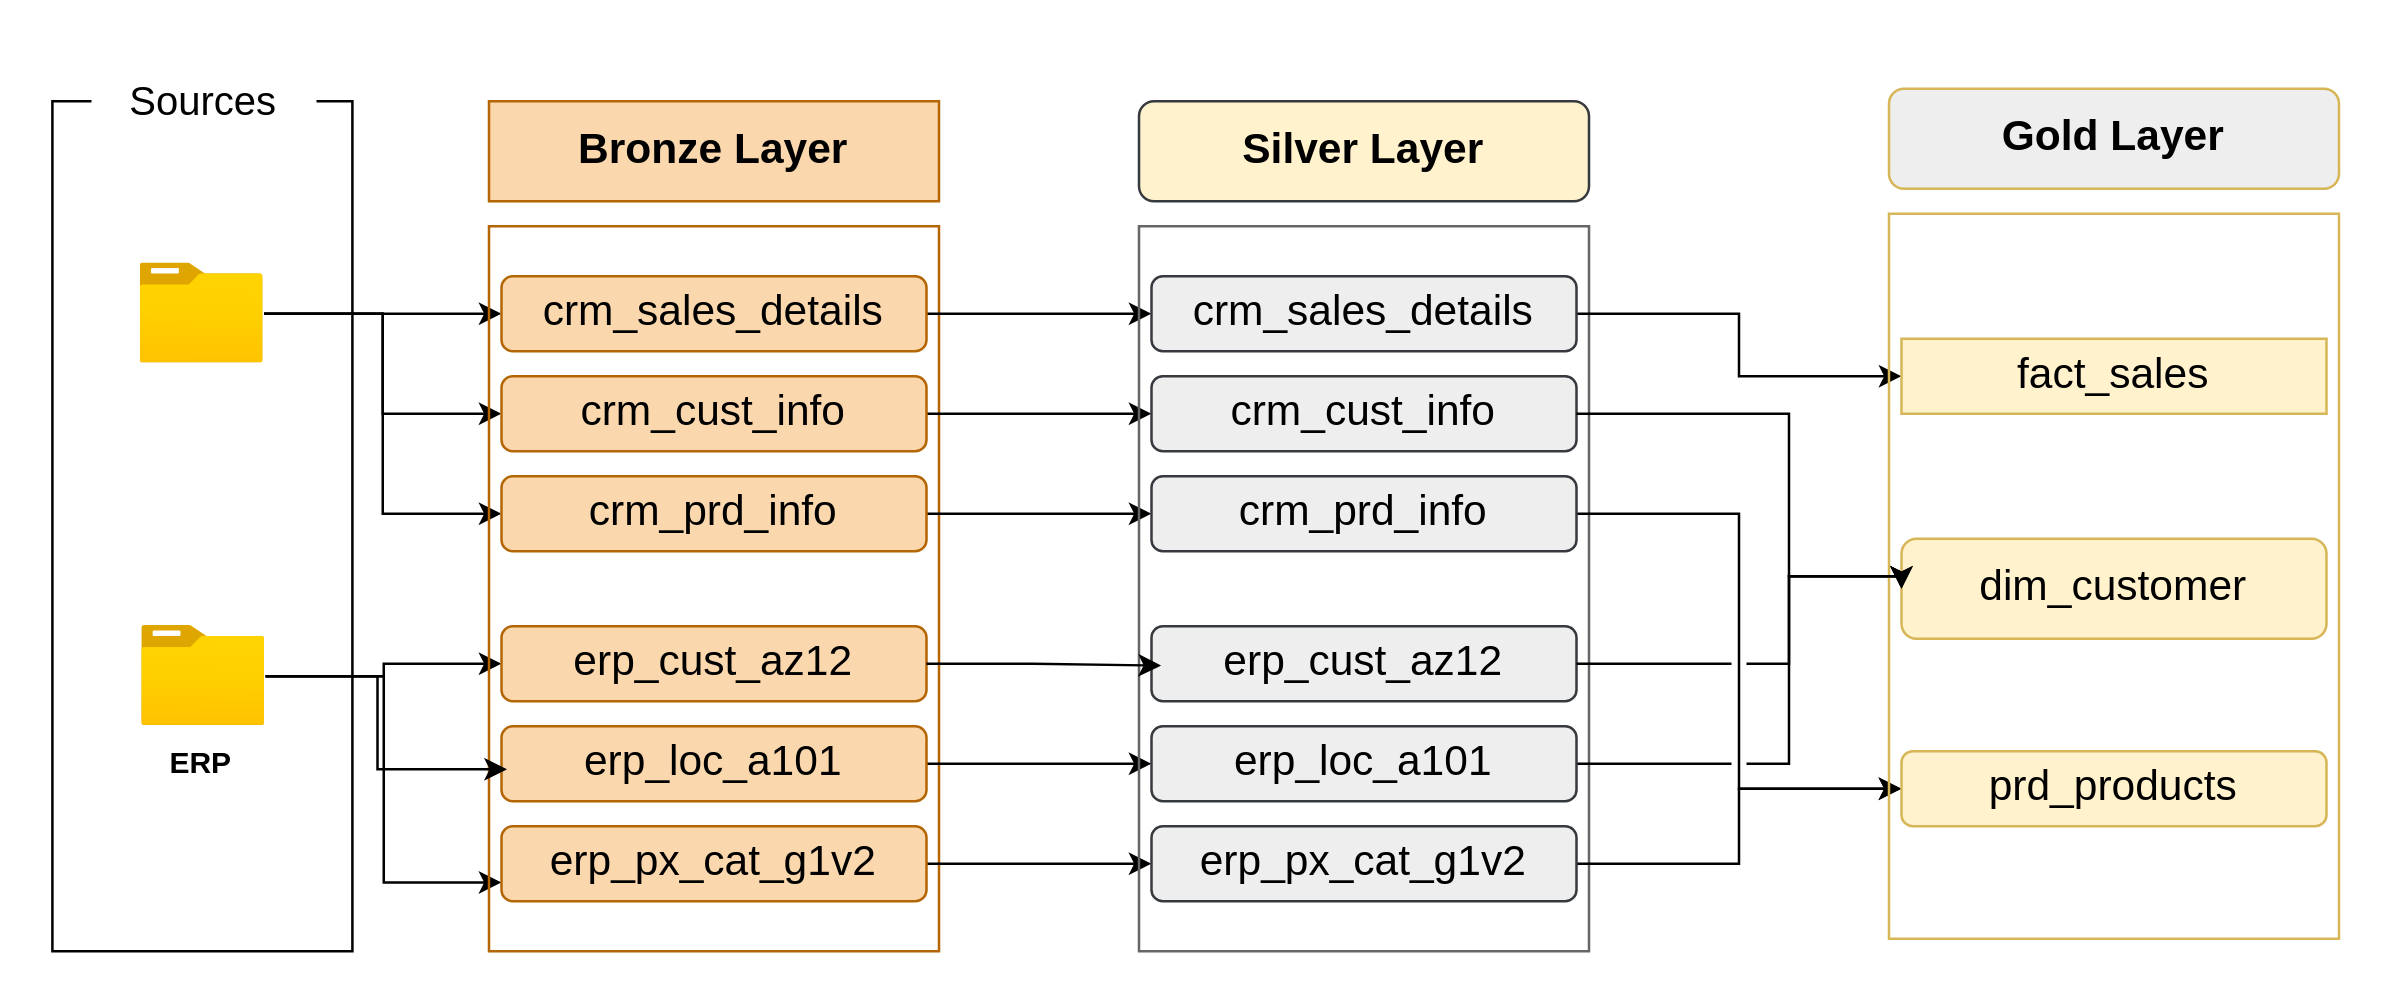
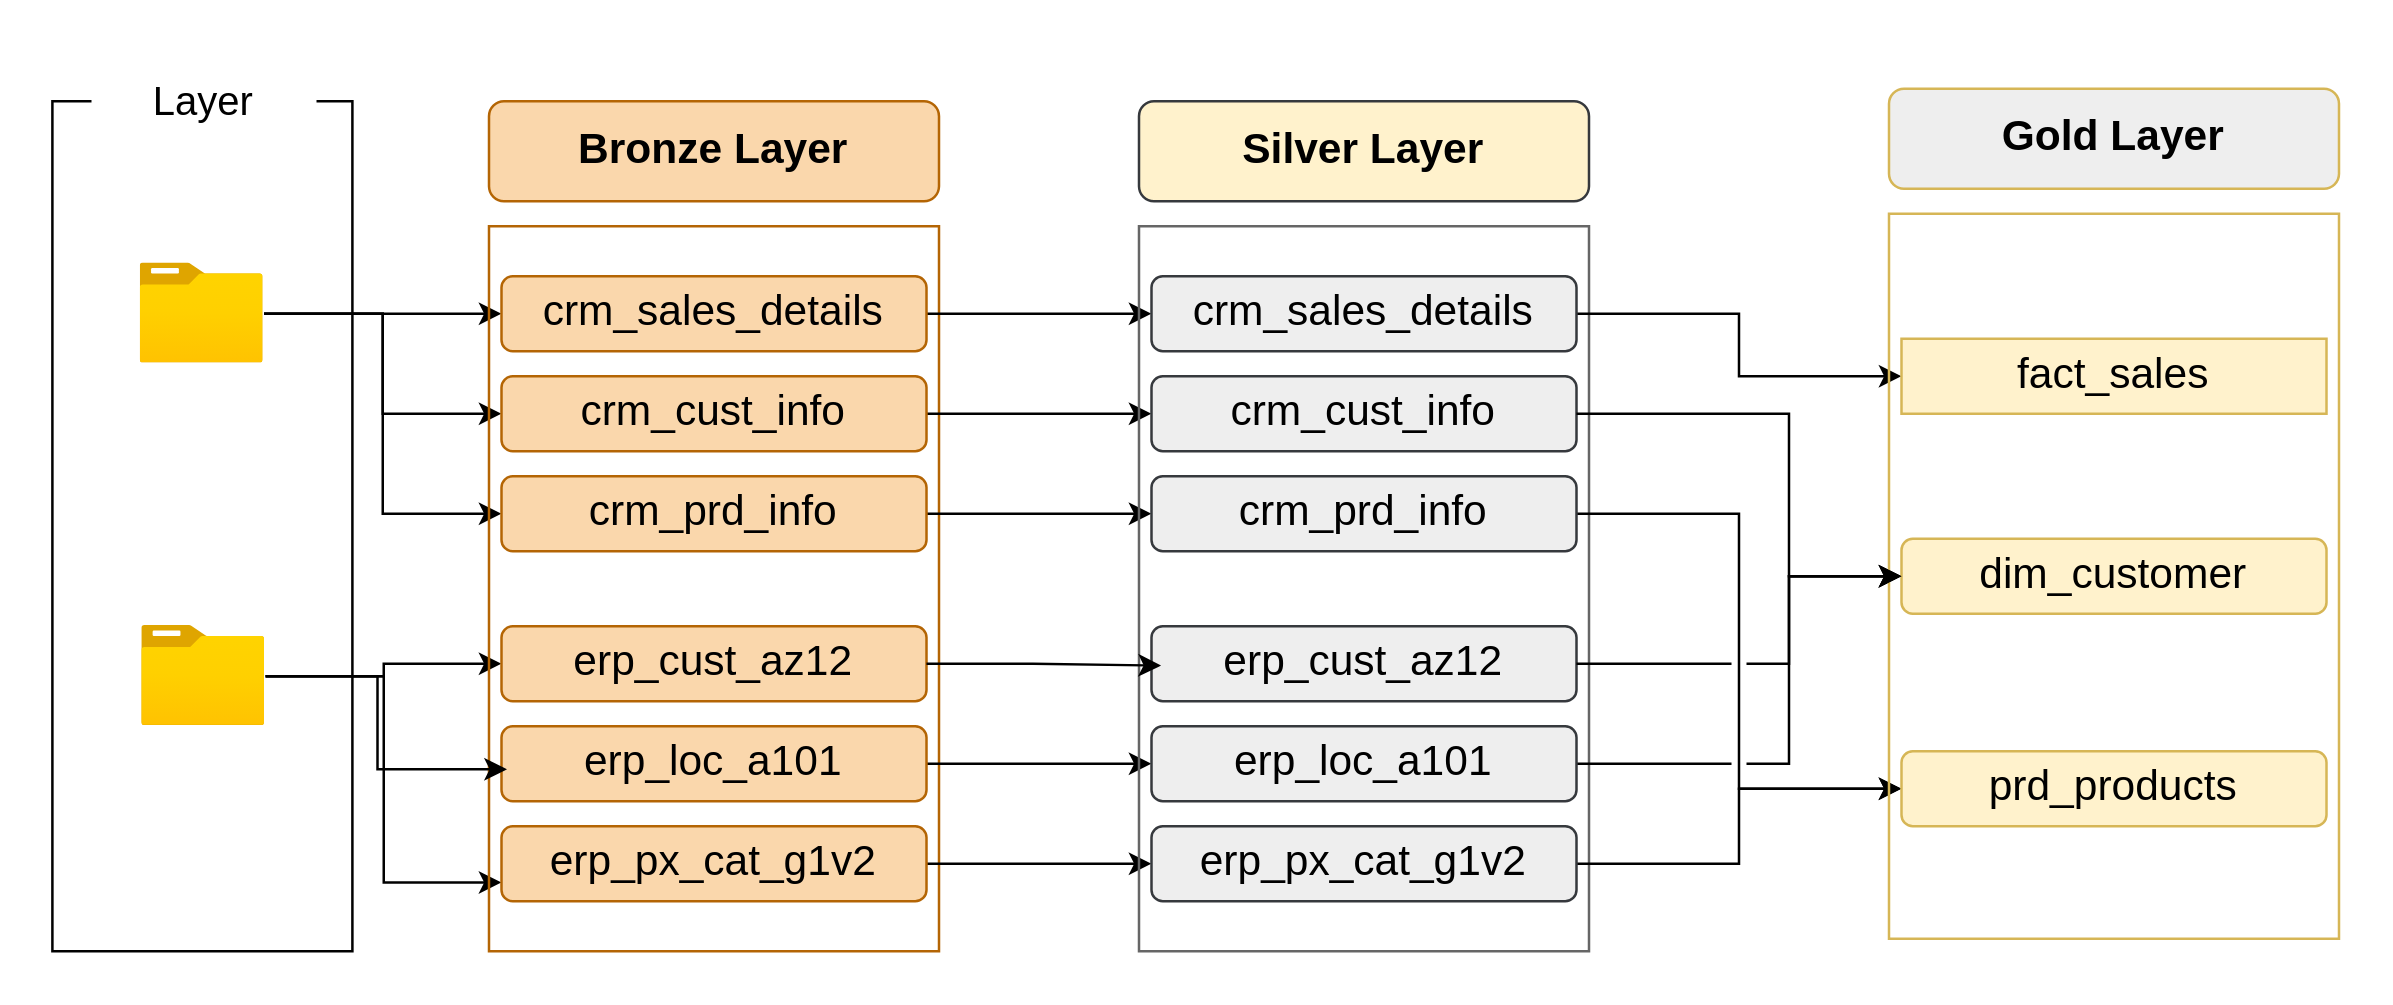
  <mxCell id="0" />
  <mxCell id="1" parent="0" />
  <mxCell id="2" value="" style="rounded=0;whiteSpace=wrap;html=1;" vertex="1" parent="1"><mxGeometry x="20.36" y="40" width="120" height="340" as="geometry" /></mxCell>
- <mxCell id="3" value="&lt;font style=&quot;font-size: 16px;&quot;&gt;Sources&lt;/font&gt;" style="rounded=0;whiteSpace=wrap;html=1;strokeColor=none;" vertex="1" parent="1"><mxGeometry x="36" y="20" width="90" height="40" as="geometry" /></mxCell>
+ <mxCell id="3" value="&lt;font style=&quot;font-size: 16px;&quot;&gt;Layer&lt;/font&gt;" style="rounded=0;whiteSpace=wrap;html=1;strokeColor=none;" vertex="1" parent="1"><mxGeometry x="36" y="20" width="90" height="40" as="geometry" /></mxCell>
  <mxCell id="4" style="edgeStyle=orthogonalEdgeStyle;rounded=0;orthogonalLoop=1;jettySize=auto;html=1;exitX=1;exitY=0.5;exitDx=0;exitDy=0;exitPerimeter=0;" edge="1" parent="1" source="7" target="15"><mxGeometry relative="1" as="geometry" /></mxCell>
  <mxCell id="5" style="edgeStyle=orthogonalEdgeStyle;rounded=0;orthogonalLoop=1;jettySize=auto;html=1;exitX=1;exitY=0.5;exitDx=0;exitDy=0;exitPerimeter=0;entryX=0;entryY=0.5;entryDx=0;entryDy=0;" edge="1" parent="1" source="7" target="17"><mxGeometry relative="1" as="geometry" /></mxCell>
  <mxCell id="6" style="edgeStyle=orthogonalEdgeStyle;rounded=0;orthogonalLoop=1;jettySize=auto;html=1;exitX=1;exitY=0.5;exitDx=0;exitDy=0;exitPerimeter=0;entryX=0;entryY=0.5;entryDx=0;entryDy=0;" edge="1" parent="1" source="7" target="19"><mxGeometry relative="1" as="geometry" /></mxCell>
  <mxCell id="7" value="" style="image;aspect=fixed;html=1;align=center;fontSize=12;image=img/lib/azure2/general/Folder_Blank.svg;points=[[0,0,0,0,0],[0,0.25,0,0,0],[0,0.5,0,0,0],[0,0.75,0,0,0],[0,1,0,0,0],[0.25,0,0,0,0],[0.25,1,0,0,0],[0.5,0,0,0,0],[0.5,1,0,0,0],[0.75,0,0,0,0],[0.75,1,0,0,0],[1,0,0,0,0],[1,0.25,0,0,0],[1,0.5,0,0,0],[1,0.75,0,0,0],[1,1,0,0,0]];" vertex="1" parent="1"><mxGeometry x="55.72" y="105" width="49.29" height="40" as="geometry" /></mxCell>
  <mxCell id="8" style="edgeStyle=orthogonalEdgeStyle;rounded=0;orthogonalLoop=1;jettySize=auto;html=1;exitX=1;exitY=0.5;exitDx=0;exitDy=0;" edge="1" parent="1" source="10" target="20"><mxGeometry relative="1" as="geometry" /></mxCell>
  <mxCell id="9" style="edgeStyle=orthogonalEdgeStyle;rounded=0;orthogonalLoop=1;jettySize=auto;html=1;exitX=1;exitY=0.5;exitDx=0;exitDy=0;entryX=0;entryY=0.75;entryDx=0;entryDy=0;" edge="1" parent="1" source="10" target="24"><mxGeometry relative="1" as="geometry" /></mxCell>
  <mxCell id="10" value="" style="image;aspect=fixed;html=1;align=center;fontSize=12;image=img/lib/azure2/general/Folder_Blank.svg;" vertex="1" parent="1"><mxGeometry x="56.35" y="250" width="49.29" height="40" as="geometry" /></mxCell>
- <mxCell id="11" value="&lt;b&gt;ERP&lt;/b&gt;" style="text;strokeColor=none;align=center;fillColor=none;html=1;verticalAlign=middle;whiteSpace=wrap;rounded=0;" vertex="1" parent="1"><mxGeometry x="49.65" y="290" width="60" height="30" as="geometry" /></mxCell>
  <mxCell id="12" value="" style="rounded=0;whiteSpace=wrap;html=1;fillColor=none;strokeColor=#b46504;" vertex="1" parent="1"><mxGeometry x="195" y="90" width="180" height="290" as="geometry" /></mxCell>
- <mxCell id="13" value="&lt;font style=&quot;font-size: 17px; color: rgb(0, 0, 0);&quot;&gt;&lt;b&gt;Bronze Layer&lt;/b&gt;&lt;/font&gt;" style="whiteSpace=wrap;html=1;fillColor=#fad7ac;strokeColor=#b46504;rounded=0;" vertex="1" parent="1"><mxGeometry x="195" y="40" width="180" height="40" as="geometry" /></mxCell>
+ <mxCell id="13" value="&lt;font style=&quot;font-size: 17px; color: rgb(0, 0, 0);&quot;&gt;&lt;b&gt;Bronze Layer&lt;/b&gt;&lt;/font&gt;" style="rounded=1;whiteSpace=wrap;html=1;fillColor=#fad7ac;strokeColor=#b46504;" vertex="1" parent="1"><mxGeometry x="195" y="40" width="180" height="40" as="geometry" /></mxCell>
  <mxCell id="14" style="edgeStyle=orthogonalEdgeStyle;rounded=0;orthogonalLoop=1;jettySize=auto;html=1;exitX=1;exitY=0.5;exitDx=0;exitDy=0;" edge="1" parent="1" source="15" target="29"><mxGeometry relative="1" as="geometry" /></mxCell>
  <mxCell id="15" value="&lt;font color=&quot;#000000&quot;&gt;&lt;span style=&quot;font-size: 17px;&quot;&gt;crm_sales_details&lt;/span&gt;&lt;/font&gt;" style="rounded=1;whiteSpace=wrap;html=1;fillColor=#fad7ac;strokeColor=#b46504;" vertex="1" parent="1"><mxGeometry x="200" y="110" width="170" height="30" as="geometry" /></mxCell>
  <mxCell id="16" style="edgeStyle=orthogonalEdgeStyle;rounded=0;orthogonalLoop=1;jettySize=auto;html=1;exitX=1;exitY=0.5;exitDx=0;exitDy=0;entryX=0;entryY=0.5;entryDx=0;entryDy=0;" edge="1" parent="1" source="17" target="30"><mxGeometry relative="1" as="geometry" /></mxCell>
  <mxCell id="17" value="&lt;font color=&quot;#000000&quot;&gt;&lt;span style=&quot;font-size: 17px;&quot;&gt;crm_cust_info&lt;/span&gt;&lt;/font&gt;" style="rounded=1;whiteSpace=wrap;html=1;fillColor=#fad7ac;strokeColor=#b46504;" vertex="1" parent="1"><mxGeometry x="200" y="150" width="170" height="30" as="geometry" /></mxCell>
  <mxCell id="18" style="edgeStyle=orthogonalEdgeStyle;rounded=0;orthogonalLoop=1;jettySize=auto;html=1;exitX=1;exitY=0.5;exitDx=0;exitDy=0;entryX=0;entryY=0.5;entryDx=0;entryDy=0;" edge="1" parent="1" source="19" target="32"><mxGeometry relative="1" as="geometry" /></mxCell>
  <mxCell id="19" value="&lt;font color=&quot;#000000&quot;&gt;&lt;span style=&quot;font-size: 17px;&quot;&gt;crm_prd_info&lt;/span&gt;&lt;/font&gt;" style="rounded=1;whiteSpace=wrap;html=1;fillColor=#fad7ac;strokeColor=#b46504;" vertex="1" parent="1"><mxGeometry x="200" y="190" width="170" height="30" as="geometry" /></mxCell>
  <mxCell id="20" value="&lt;font color=&quot;#000000&quot;&gt;&lt;span style=&quot;font-size: 17px;&quot;&gt;erp_cust_az12&lt;/span&gt;&lt;/font&gt;" style="rounded=1;whiteSpace=wrap;html=1;fillColor=#fad7ac;strokeColor=#b46504;" vertex="1" parent="1"><mxGeometry x="200" y="250" width="170" height="30" as="geometry" /></mxCell>
  <mxCell id="21" style="edgeStyle=orthogonalEdgeStyle;rounded=0;orthogonalLoop=1;jettySize=auto;html=1;exitX=1;exitY=0.5;exitDx=0;exitDy=0;entryX=0;entryY=0.5;entryDx=0;entryDy=0;" edge="1" parent="1" source="22" target="35"><mxGeometry relative="1" as="geometry" /></mxCell>
  <mxCell id="22" value="&lt;font style=&quot;font-size: 17px; color: rgb(0, 0, 0);&quot;&gt;erp_loc_a101&lt;/font&gt;" style="rounded=1;whiteSpace=wrap;html=1;fillColor=#fad7ac;strokeColor=#b46504;" vertex="1" parent="1"><mxGeometry x="200" y="290" width="170" height="30" as="geometry" /></mxCell>
  <mxCell id="23" style="edgeStyle=orthogonalEdgeStyle;rounded=0;orthogonalLoop=1;jettySize=auto;html=1;exitX=1;exitY=0.5;exitDx=0;exitDy=0;entryX=0;entryY=0.5;entryDx=0;entryDy=0;" edge="1" parent="1" source="24" target="38"><mxGeometry relative="1" as="geometry" /></mxCell>
  <mxCell id="24" value="&lt;font style=&quot;font-size: 17px; color: rgb(0, 0, 0);&quot;&gt;erp_px_cat_g1v2&lt;/font&gt;" style="rounded=1;whiteSpace=wrap;html=1;fillColor=#fad7ac;strokeColor=#b46504;" vertex="1" parent="1"><mxGeometry x="200" y="330" width="170" height="30" as="geometry" /></mxCell>
  <mxCell id="25" style="edgeStyle=orthogonalEdgeStyle;rounded=0;orthogonalLoop=1;jettySize=auto;html=1;exitX=1;exitY=0.5;exitDx=0;exitDy=0;entryX=0.04;entryY=0.749;entryDx=0;entryDy=0;entryPerimeter=0;" edge="1" parent="1" source="10" target="12"><mxGeometry relative="1" as="geometry" /></mxCell>
  <mxCell id="26" value="" style="rounded=0;whiteSpace=wrap;html=1;fillColor=none;strokeColor=#666666;fontColor=#333333;" vertex="1" parent="1"><mxGeometry x="455" y="90" width="180" height="290" as="geometry" /></mxCell>
  <mxCell id="27" value="&lt;font style=&quot;font-size: 17px; color: rgb(0, 0, 0);&quot;&gt;&lt;b&gt;Silver Layer&lt;/b&gt;&lt;/font&gt;" style="rounded=1;whiteSpace=wrap;html=1;fillColor=#fff2cc;strokeColor=#36393d;" vertex="1" parent="1"><mxGeometry x="455" y="40" width="180" height="40" as="geometry" /></mxCell>
  <mxCell id="28" style="edgeStyle=orthogonalEdgeStyle;rounded=0;orthogonalLoop=1;jettySize=auto;html=1;exitX=1;exitY=0.5;exitDx=0;exitDy=0;entryX=0;entryY=0.5;entryDx=0;entryDy=0;jumpStyle=gap;" edge="1" parent="1" source="29" target="42"><mxGeometry relative="1" as="geometry" /></mxCell>
  <mxCell id="29" value="&lt;font color=&quot;#000000&quot;&gt;&lt;span style=&quot;font-size: 17px;&quot;&gt;crm_sales_details&lt;/span&gt;&lt;/font&gt;" style="rounded=1;whiteSpace=wrap;html=1;fillColor=#eeeeee;strokeColor=#36393d;" vertex="1" parent="1"><mxGeometry x="460" y="110" width="170" height="30" as="geometry" /></mxCell>
  <mxCell id="30" value="&lt;font color=&quot;#000000&quot;&gt;&lt;span style=&quot;font-size: 17px;&quot;&gt;crm_cust_info&lt;/span&gt;&lt;/font&gt;" style="rounded=1;whiteSpace=wrap;html=1;fillColor=#eeeeee;strokeColor=#36393d;" vertex="1" parent="1"><mxGeometry x="460" y="150" width="170" height="30" as="geometry" /></mxCell>
  <mxCell id="31" style="edgeStyle=orthogonalEdgeStyle;rounded=0;orthogonalLoop=1;jettySize=auto;html=1;exitX=1;exitY=0.5;exitDx=0;exitDy=0;entryX=0;entryY=0.5;entryDx=0;entryDy=0;" edge="1" parent="1" source="32" target="44"><mxGeometry relative="1" as="geometry" /></mxCell>
  <mxCell id="32" value="&lt;font color=&quot;#000000&quot;&gt;&lt;span style=&quot;font-size: 17px;&quot;&gt;crm_prd_info&lt;/span&gt;&lt;/font&gt;" style="rounded=1;whiteSpace=wrap;html=1;fillColor=#eeeeee;strokeColor=#36393d;" vertex="1" parent="1"><mxGeometry x="460" y="190" width="170" height="30" as="geometry" /></mxCell>
  <mxCell id="33" value="&lt;font color=&quot;#000000&quot;&gt;&lt;span style=&quot;font-size: 17px;&quot;&gt;erp_cust_az12&lt;/span&gt;&lt;/font&gt;" style="rounded=1;whiteSpace=wrap;html=1;fillColor=#eeeeee;strokeColor=#36393d;" vertex="1" parent="1"><mxGeometry x="460" y="250" width="170" height="30" as="geometry" /></mxCell>
  <mxCell id="34" style="edgeStyle=orthogonalEdgeStyle;rounded=0;orthogonalLoop=1;jettySize=auto;html=1;exitX=1;exitY=0.5;exitDx=0;exitDy=0;entryX=0;entryY=0.5;entryDx=0;entryDy=0;jumpStyle=gap;" edge="1" parent="1" source="35" target="43"><mxGeometry relative="1" as="geometry"><Array as="points"><mxPoint x="715" y="305" /><mxPoint x="715" y="230" /></Array></mxGeometry></mxCell>
  <mxCell id="35" value="&lt;font style=&quot;font-size: 17px; color: rgb(0, 0, 0);&quot;&gt;erp_loc_a101&lt;/font&gt;" style="rounded=1;whiteSpace=wrap;html=1;fillColor=#eeeeee;strokeColor=#36393d;" vertex="1" parent="1"><mxGeometry x="460" y="290" width="170" height="30" as="geometry" /></mxCell>
  <mxCell id="36" style="edgeStyle=orthogonalEdgeStyle;rounded=0;orthogonalLoop=1;jettySize=auto;html=1;exitX=0;exitY=0.5;exitDx=0;exitDy=0;fillColor=#eeeeee;strokeColor=#36393d;" edge="1" parent="1" source="38"><mxGeometry relative="1" as="geometry"><mxPoint x="460" y="345" as="targetPoint" /></mxGeometry></mxCell>
  <mxCell id="37" style="edgeStyle=orthogonalEdgeStyle;rounded=0;orthogonalLoop=1;jettySize=auto;html=1;exitX=1;exitY=0.5;exitDx=0;exitDy=0;entryX=0;entryY=0.5;entryDx=0;entryDy=0;" edge="1" parent="1" source="38" target="44"><mxGeometry relative="1" as="geometry" /></mxCell>
  <mxCell id="38" value="&lt;font style=&quot;font-size: 17px; color: rgb(0, 0, 0);&quot;&gt;erp_px_cat_g1v2&lt;/font&gt;" style="rounded=1;whiteSpace=wrap;html=1;fillColor=#eeeeee;strokeColor=#36393d;" vertex="1" parent="1"><mxGeometry x="460" y="330" width="170" height="30" as="geometry" /></mxCell>
  <mxCell id="39" style="edgeStyle=orthogonalEdgeStyle;rounded=0;orthogonalLoop=1;jettySize=auto;html=1;exitX=1;exitY=0.5;exitDx=0;exitDy=0;entryX=0.049;entryY=0.606;entryDx=0;entryDy=0;entryPerimeter=0;" edge="1" parent="1" source="20" target="26"><mxGeometry relative="1" as="geometry" /></mxCell>
  <mxCell id="40" value="" style="rounded=0;whiteSpace=wrap;html=1;fillColor=none;strokeColor=#d6b656;" vertex="1" parent="1"><mxGeometry x="755" y="85" width="180" height="290" as="geometry" /></mxCell>
  <mxCell id="41" value="&lt;font style=&quot;font-size: 17px; color: rgb(0, 0, 0);&quot;&gt;&lt;b&gt;Gold Layer&lt;/b&gt;&lt;/font&gt;" style="rounded=1;whiteSpace=wrap;html=1;fillColor=#eeeeee;strokeColor=#d6b656;" vertex="1" parent="1"><mxGeometry x="755" y="35" width="180" height="40" as="geometry" /></mxCell>
  <mxCell id="42" value="&lt;font color=&quot;#000000&quot;&gt;&lt;span style=&quot;font-size: 17px;&quot;&gt;fact_sales&lt;/span&gt;&lt;/font&gt;" style="whiteSpace=wrap;html=1;fillColor=#fff2cc;strokeColor=#d6b656;rounded=0;" vertex="1" parent="1"><mxGeometry x="760" y="135" width="170" height="30" as="geometry" /></mxCell>
- <mxCell id="43" value="&lt;font color=&quot;#000000&quot;&gt;&lt;span style=&quot;font-size: 17px;&quot;&gt;dim_customer&lt;/span&gt;&lt;/font&gt;" style="rounded=1;whiteSpace=wrap;html=1;fillColor=#fff2cc;strokeColor=#d6b656;" vertex="1" parent="1"><mxGeometry x="760" y="215" width="170" height="40" as="geometry" /></mxCell>
+ <mxCell id="43" value="&lt;font color=&quot;#000000&quot;&gt;&lt;span style=&quot;font-size: 17px;&quot;&gt;dim_customer&lt;/span&gt;&lt;/font&gt;" style="rounded=1;whiteSpace=wrap;html=1;fillColor=#fff2cc;strokeColor=#d6b656;" vertex="1" parent="1"><mxGeometry x="760" y="215" width="170" height="30" as="geometry" /></mxCell>
  <mxCell id="44" value="&lt;font color=&quot;#000000&quot;&gt;&lt;span style=&quot;font-size: 17px;&quot;&gt;prd_products&lt;/span&gt;&lt;/font&gt;" style="rounded=1;whiteSpace=wrap;html=1;fillColor=#fff2cc;strokeColor=#d6b656;" vertex="1" parent="1"><mxGeometry x="760" y="300" width="170" height="30" as="geometry" /></mxCell>
  <mxCell id="45" style="edgeStyle=orthogonalEdgeStyle;rounded=0;orthogonalLoop=1;jettySize=auto;html=1;exitX=1;exitY=0.5;exitDx=0;exitDy=0;entryX=0;entryY=0.5;entryDx=0;entryDy=0;jumpStyle=gap;" edge="1" parent="1" source="30" target="43"><mxGeometry relative="1" as="geometry"><Array as="points"><mxPoint x="715" y="165" /><mxPoint x="715" y="230" /></Array></mxGeometry></mxCell>
  <mxCell id="46" style="edgeStyle=orthogonalEdgeStyle;rounded=0;orthogonalLoop=1;jettySize=auto;html=1;exitX=1;exitY=0.5;exitDx=0;exitDy=0;entryX=0;entryY=0.5;entryDx=0;entryDy=0;jumpStyle=gap;" edge="1" parent="1" source="33" target="43"><mxGeometry relative="1" as="geometry"><Array as="points"><mxPoint x="715" y="265" /><mxPoint x="715" y="230" /></Array></mxGeometry></mxCell>
